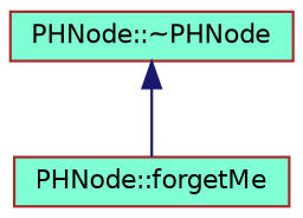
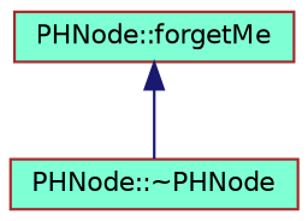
  digraph {
    rankdir=TB
    fontname="DejaVu Sans"
    node [color=brown fillcolor=aquamarine fontname="DejaVu Sans" fontsize=10 shape=record style=filled]
    n1 [fontcolor=black height=0.2 label="PHNode::forgetMe" width=0.4]
    n2 [height=0.2 label="PHNode::~PHNode" width=0.4]
-   n2 -> n1 [color=midnightblue dir=back fontname="DejaVu Sans" fontsize=10 labelfontname=FreeSans labelfontsize=10 style=solid]
+   n1 -> n2 [color=midnightblue dir=back fontname="DejaVu Sans" fontsize=10 labelfontname=FreeSans labelfontsize=10 style=solid]
  }
